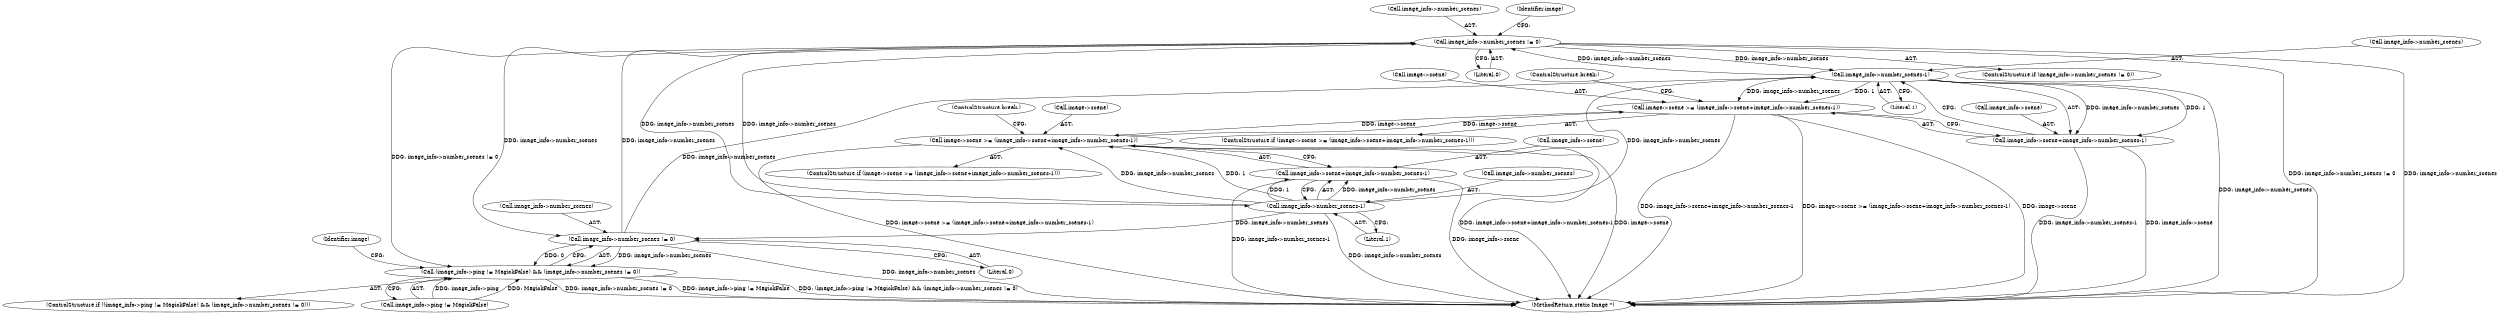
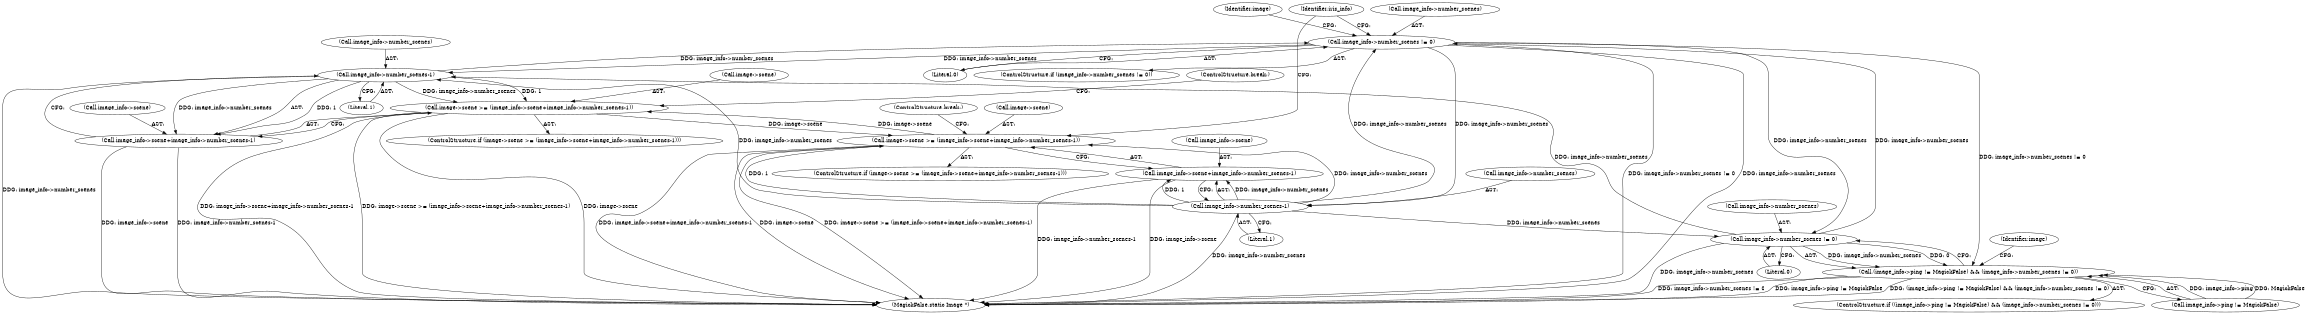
  digraph {
    n1 [label="(Call,image_info->number_scenes != 0)"]
    n2 [label="(Call,image_info->number_scenes-1)"]
    n3 [label="(Call,image_info->number_scenes-1)"]
    n4 [label="(Call,image_info->number_scenes != 0)"]
    n5 [label="(Call,(image_info->ping != MagickFalse) && (image_info->number_scenes != 0))"]
    n6 [label="(Literal,0)"]
-   n7 [label="(MethodReturn,static Image *)"]
+   n7 [label="(MagickFalse,static Image *)"]
    n8 [label="(ControlStructure,if (image_info->number_scenes != 0))"]
    n9 [label="(Call,image->scene >= (image_info->scene+image_info->number_scenes-1))"]
    n10 [label="(Call,image_info->scene+image_info->number_scenes-1)"]
    n11 [label="(Literal,1)"]
    n12 [label="(Call,image->scene >= (image_info->scene+image_info->number_scenes-1))"]
    n13 [label="(Call,image_info->scene+image_info->number_scenes-1)"]
    n14 [label="(Literal,1)"]
    n15 [label="(Literal,0)"]
    n16 [label="(ControlStructure,if ((image_info->ping != MagickFalse) && (image_info->number_scenes != 0)))"]
    n17 [label="(Call,image_info->ping != MagickFalse)"]
    n18 [label="(ControlStructure,if (image->scene >= (image_info->scene+image_info->number_scenes-1)))"]
    n19 [label="(ControlStructure,if (image->scene >= (image_info->scene+image_info->number_scenes-1)))"]
+   n20 [label="(Identifier,iris_info)"]
    n21 [label="(Call,image->scene)"]
    n22 [label="(ControlStructure,break;)"]
    n23 [label="(Call,image_info->scene)"]
    n24 [label="(Call,image_info->number_scenes)"]
    n25 [label="(Call,image_info->number_scenes)"]
    n26 [label="(ControlStructure,break;)"]
    n27 [label="(Identifier,image)"]
    n28 [label="(Call,image_info->number_scenes)"]
    n29 [label="(Call,image_info->number_scenes)"]
    n30 [label="(Identifier,image)"]
    n31 [label="(Call,image->scene)"]
    n32 [label="(Call,image_info->scene)"]
    n1 -> n2 [label="DDG: image_info->number_scenes"]
    n1 -> n3 [label="DDG: image_info->number_scenes"]
    n1 -> n4 [label="DDG: image_info->number_scenes"]
    n1 -> n5 [label="DDG: image_info->number_scenes != 0"]
    n1 -> n6 [label="CFG: "]
    n1 -> n7 [label="DDG: image_info->number_scenes != 0"]
    n1 -> n7 [label="DDG: image_info->number_scenes"]
    n1 -> n8 [label="AST: "]
    n2 -> n1 [label="DDG: image_info->number_scenes"]
    n2 -> n7 [label="DDG: image_info->number_scenes"]
    n2 -> n9 [label="DDG: image_info->number_scenes"]
    n2 -> n9 [label="DDG: 1"]
    n2 -> n10 [label="AST: "]
    n2 -> n10 [label="DDG: image_info->number_scenes"]
    n2 -> n10 [label="DDG: 1"]
    n2 -> n11 [label="CFG: "]
    n3 -> n1 [label="DDG: image_info->number_scenes"]
    n3 -> n2 [label="DDG: image_info->number_scenes"]
    n3 -> n4 [label="DDG: image_info->number_scenes"]
    n3 -> n7 [label="DDG: image_info->number_scenes"]
    n3 -> n12 [label="DDG: image_info->number_scenes"]
    n3 -> n12 [label="DDG: 1"]
    n3 -> n13 [label="AST: "]
    n3 -> n13 [label="DDG: image_info->number_scenes"]
    n3 -> n13 [label="DDG: 1"]
    n3 -> n14 [label="CFG: "]
    n4 -> n1 [label="DDG: image_info->number_scenes"]
    n4 -> n2 [label="DDG: image_info->number_scenes"]
    n4 -> n5 [label="AST: "]
    n4 -> n5 [label="DDG: image_info->number_scenes"]
    n4 -> n5 [label="DDG: 0"]
    n4 -> n7 [label="DDG: image_info->number_scenes"]
    n4 -> n15 [label="CFG: "]
    n5 -> n4 [label="CFG: "]
    n5 -> n7 [label="DDG: image_info->ping != MagickFalse"]
    n5 -> n7 [label="DDG: (image_info->ping != MagickFalse) && (image_info->number_scenes != 0)"]
    n5 -> n7 [label="DDG: image_info->number_scenes != 0"]
    n5 -> n16 [label="AST: "]
    n5 -> n17 [label="CFG: "]
    n6 -> n1 [label="AST: "]
    n9 -> n7 [label="DDG: image_info->scene+image_info->number_scenes-1"]
    n9 -> n7 [label="DDG: image->scene >= (image_info->scene+image_info->number_scenes-1)"]
    n9 -> n7 [label="DDG: image->scene"]
    n9 -> n10 [label="CFG: "]
    n9 -> n12 [label="DDG: image->scene"]
    n9 -> n18 [label="AST: "]
    n10 -> n2 [label="CFG: "]
    n10 -> n7 [label="DDG: image_info->number_scenes-1"]
    n10 -> n7 [label="DDG: image_info->scene"]
    n10 -> n9 [label="AST: "]
    n11 -> n2 [label="AST: "]
    n12 -> n7 [label="DDG: image->scene >= (image_info->scene+image_info->number_scenes-1)"]
    n12 -> n7 [label="DDG: image_info->scene+image_info->number_scenes-1"]
    n12 -> n7 [label="DDG: image->scene"]
    n12 -> n9 [label="DDG: image->scene"]
    n12 -> n13 [label="CFG: "]
    n12 -> n19 [label="AST: "]
    n13 -> n3 [label="CFG: "]
    n13 -> n7 [label="DDG: image_info->scene"]
    n13 -> n7 [label="DDG: image_info->number_scenes-1"]
    n13 -> n12 [label="AST: "]
    n14 -> n3 [label="AST: "]
    n15 -> n4 [label="AST: "]
    n17 -> n5 [label="AST: "]
    n17 -> n5 [label="DDG: image_info->ping"]
    n17 -> n5 [label="DDG: MagickFalse"]
+   n20 -> n1 [label="CFG: "]
+   n20 -> n12 [label="CFG: "]
    n21 -> n9 [label="AST: "]
    n22 -> n9 [label="CFG: "]
    n23 -> n13 [label="AST: "]
    n24 -> n3 [label="AST: "]
    n25 -> n1 [label="AST: "]
    n26 -> n12 [label="CFG: "]
    n27 -> n1 [label="CFG: "]
    n28 -> n2 [label="AST: "]
    n29 -> n4 [label="AST: "]
    n30 -> n5 [label="CFG: "]
    n31 -> n12 [label="AST: "]
    n32 -> n10 [label="AST: "]
  }
